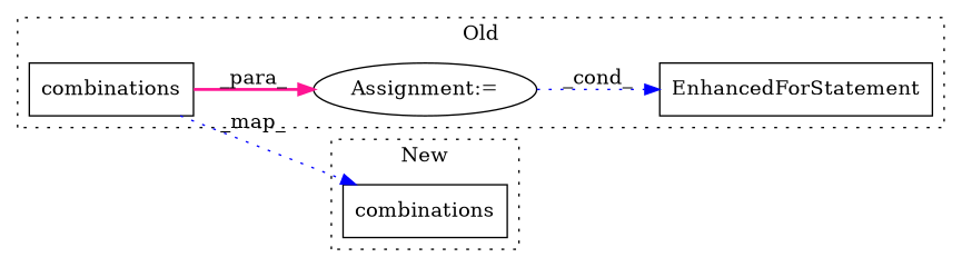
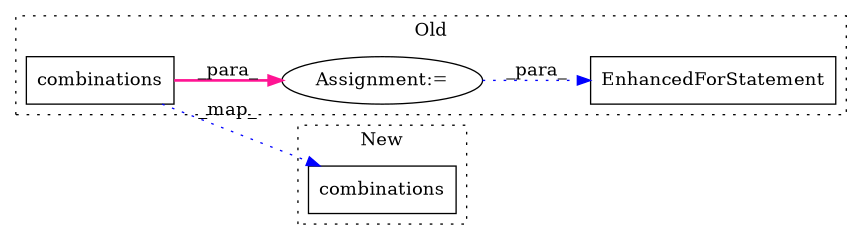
  digraph {
    rankdir=LR
    node [a=32 l="13,1" s="7606,7715" shape=box]
    edge [color=blue style=dotted]
    n1 [label=combinations s="7693,7714"]
    n2 [a=7 l="69,2" label="Assignment:=" shape=ellipse]
    n3 [a=70 l="69,2" label=EnhancedForStatement]
    n4 [label=combinations s="7377,7393"]
    subgraph cluster_1 {
      label=Old
      style=dotted
      n1
      n2
      n3
    }
    subgraph cluster_2 {
      label=New
      style=dotted
      n4
    }
    n1 -> n2 [label=_para_ color=deeppink style=bold]
    n1 -> n4 [label=_map_]
-   n2 -> n3 [label=_cond_]
+   n2 -> n3 [label=_para_]
  }
